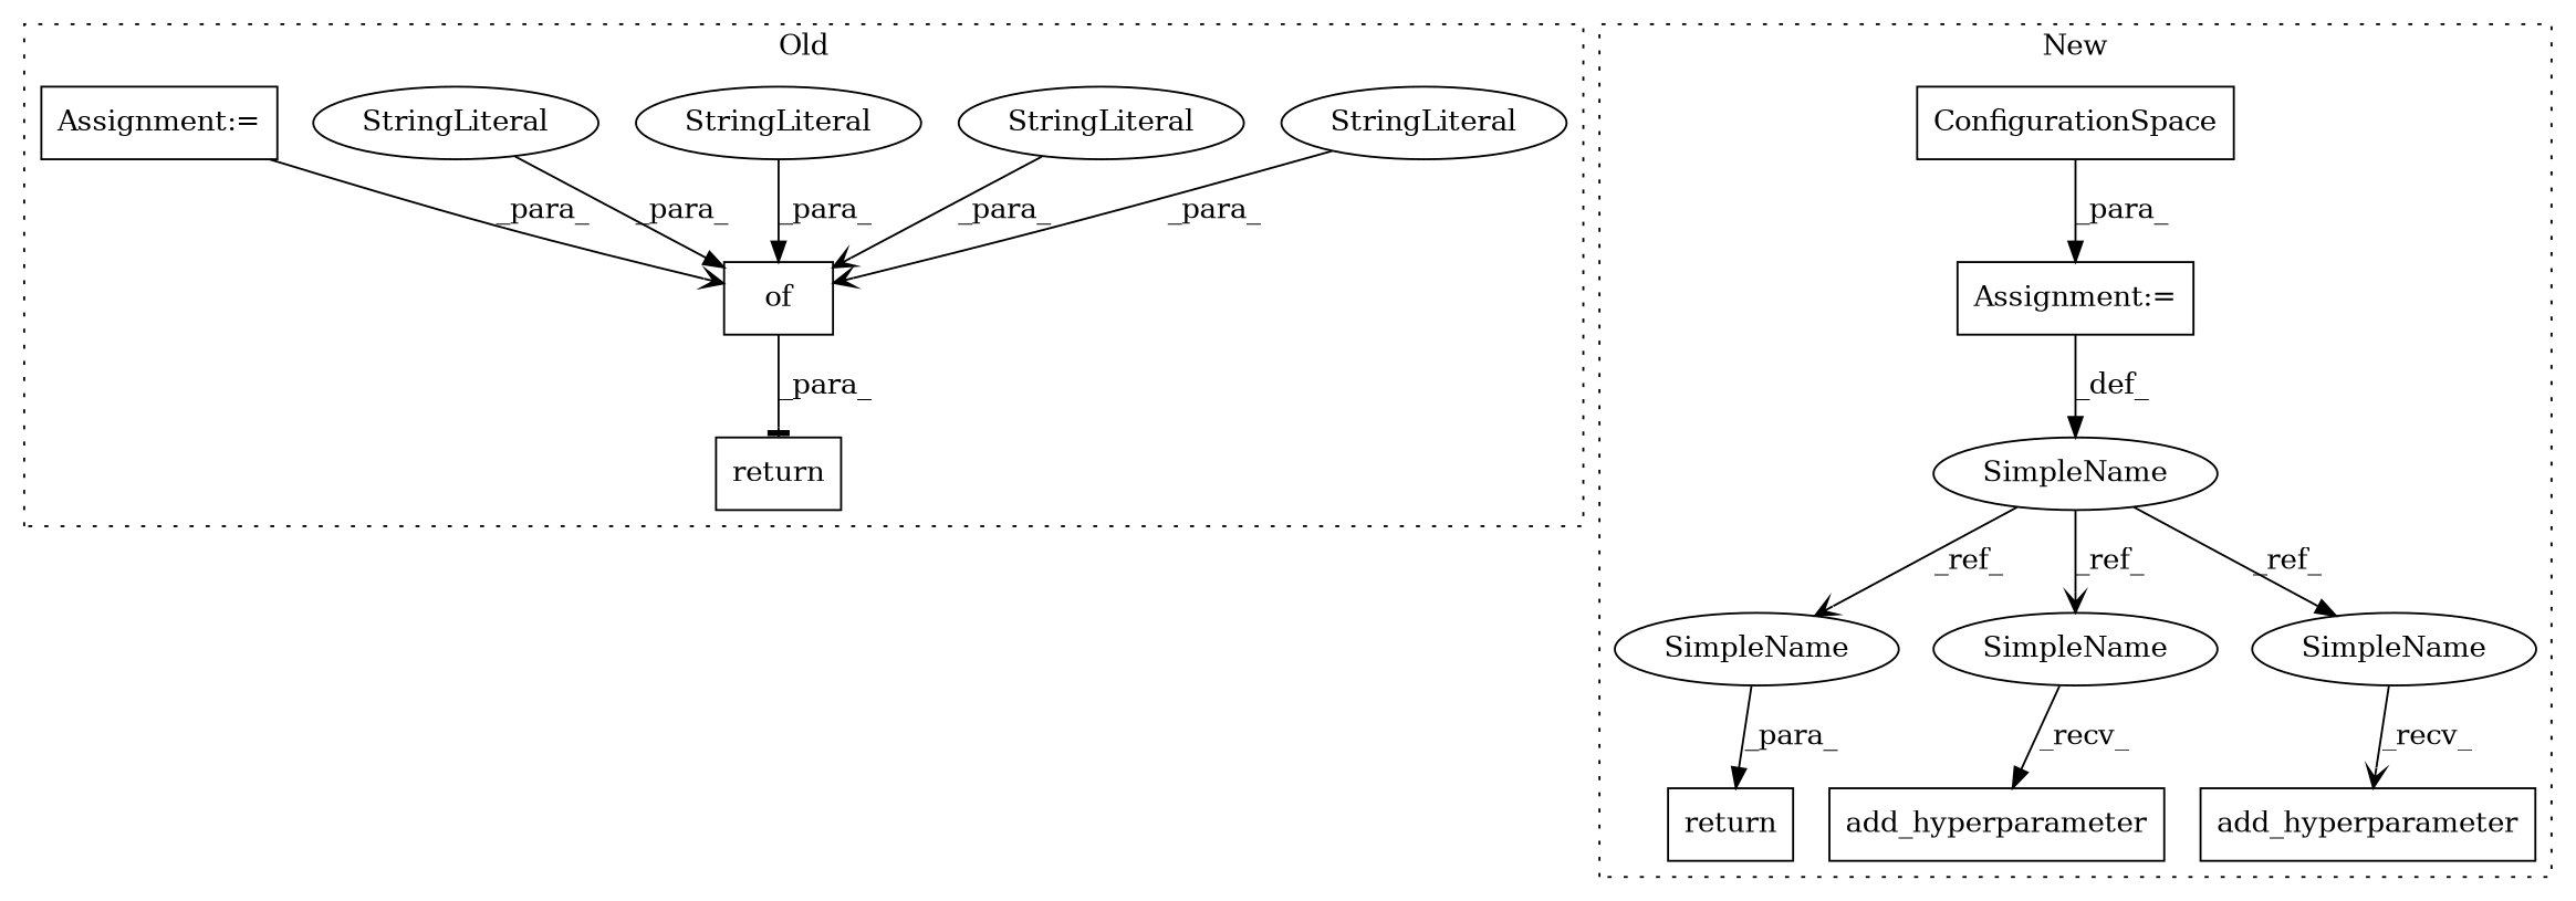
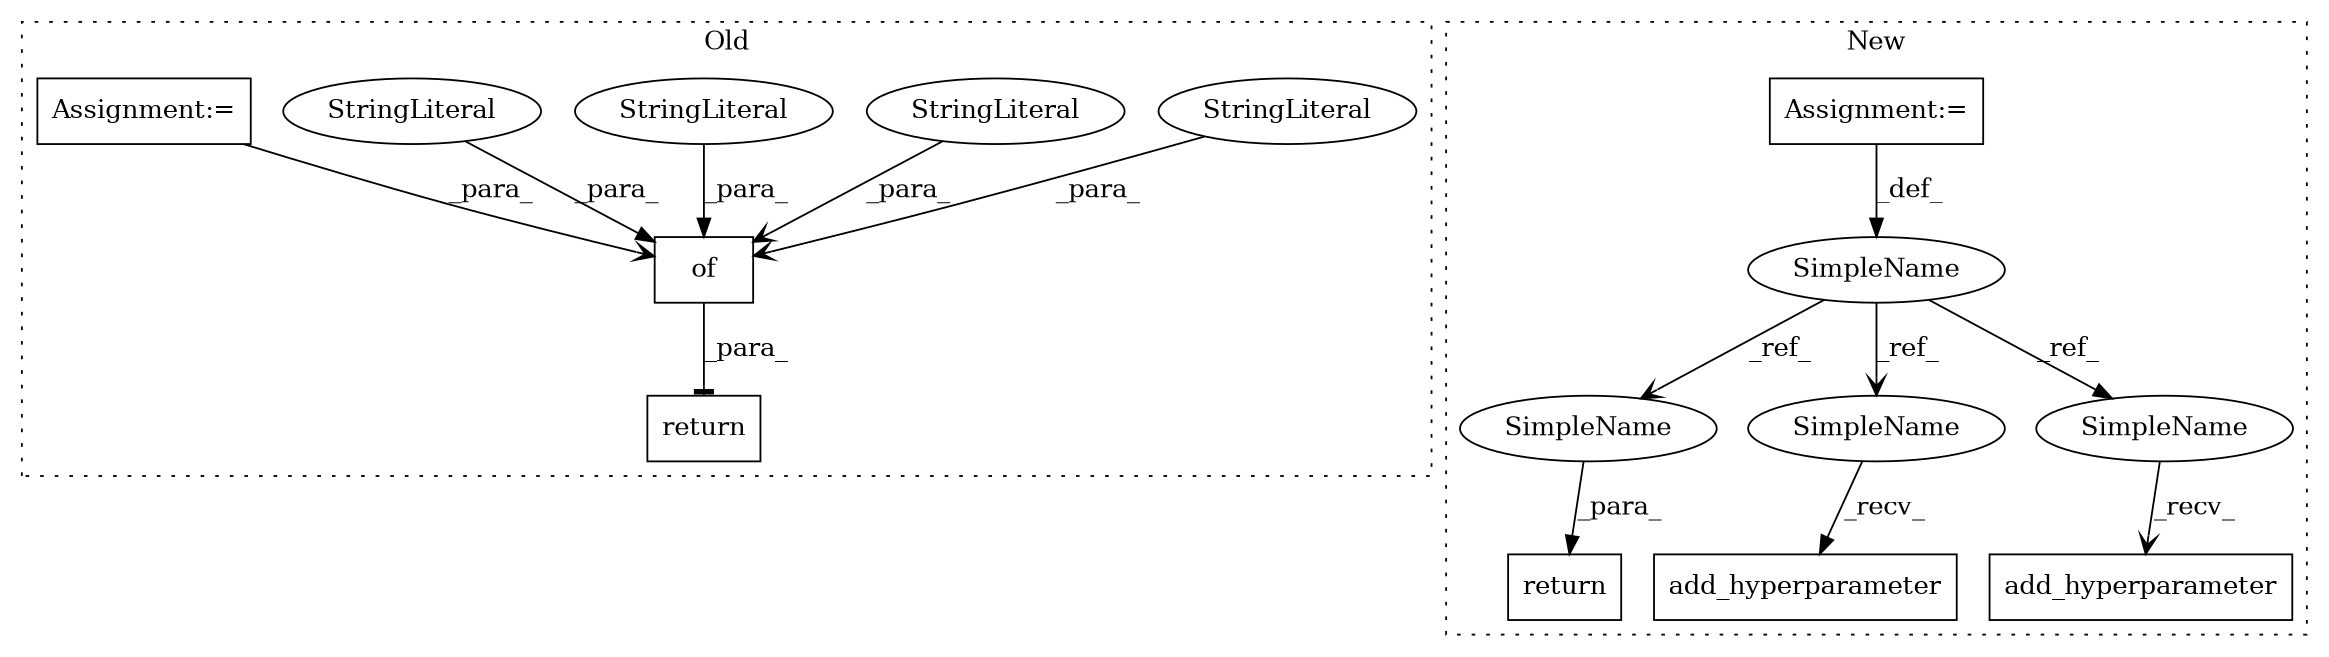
  digraph {
    node [a=32 l=2 shape=box]
    edge [arrowhead=normal]
    n1 [l="3,1" label=of s="2553,2752"]
    n2 [a=45 l=11 label=StringLiteral s=2607 shape=ellipse]
    n3 [a=45 l=19 label=StringLiteral s=2657 shape=ellipse]
    n4 [a=45 l=14 label=StringLiteral s=2579 shape=ellipse]
    n5 [a=45 l=14 label=StringLiteral s=2629 shape=ellipse]
    n6 [a=7 l=5 label="Assignment:=" s=2069]
    n7 [a=41 l=7 label=return s=2542]
    n8 [l="19,1" label=add_hyperparameter s="3408,3436"]
    n9 [a=42 label=SimpleName s=3127 shape=ellipse]
    n10 [l="19,1" label=add_hyperparameter s="3317,3353"]
-   n11 [l=20 label=ConfigurationSpace s=3130]
    n12 [a=7 l=1 label="Assignment:=" s=3129]
    n13 [a=41 l=7 label=return s=3443]
    n14 [a=42 label=SimpleName s=3450 shape=ellipse]
    n15 [a=42 label=SimpleName s=3405 shape=ellipse]
    n16 [a=42 label=SimpleName s=3314 shape=ellipse]
    subgraph cluster_1 {
      label=Old
      style=dotted
      n1
      n2
      n3
      n4
      n5
      n6
      n7
    }
    subgraph cluster_2 {
      label=New
      style=dotted
      n8
      n9
      n10
-     n11
      n12
      n13
      n14
      n15
      n16
    }
    n1 -> n7 [label=_para_ arrowhead=tee]
    n2 -> n1 [label=_para_ arrowhead=vee]
    n3 -> n1 [label=_para_ arrowhead=vee]
    n4 -> n1 [label=_para_]
    n5 -> n1 [label=_para_]
    n6 -> n1 [label=_para_ arrowhead=vee]
    n9 -> n14 [label=_ref_ arrowhead=vee]
    n9 -> n15 [label=_ref_ arrowhead=vee]
    n9 -> n16 [label=_ref_]
-   n11 -> n12 [label=_para_]
    n12 -> n9 [label=_def_]
    n14 -> n13 [label=_para_]
    n15 -> n8 [label=_recv_]
    n16 -> n10 [label=_recv_ arrowhead=vee]
  }
